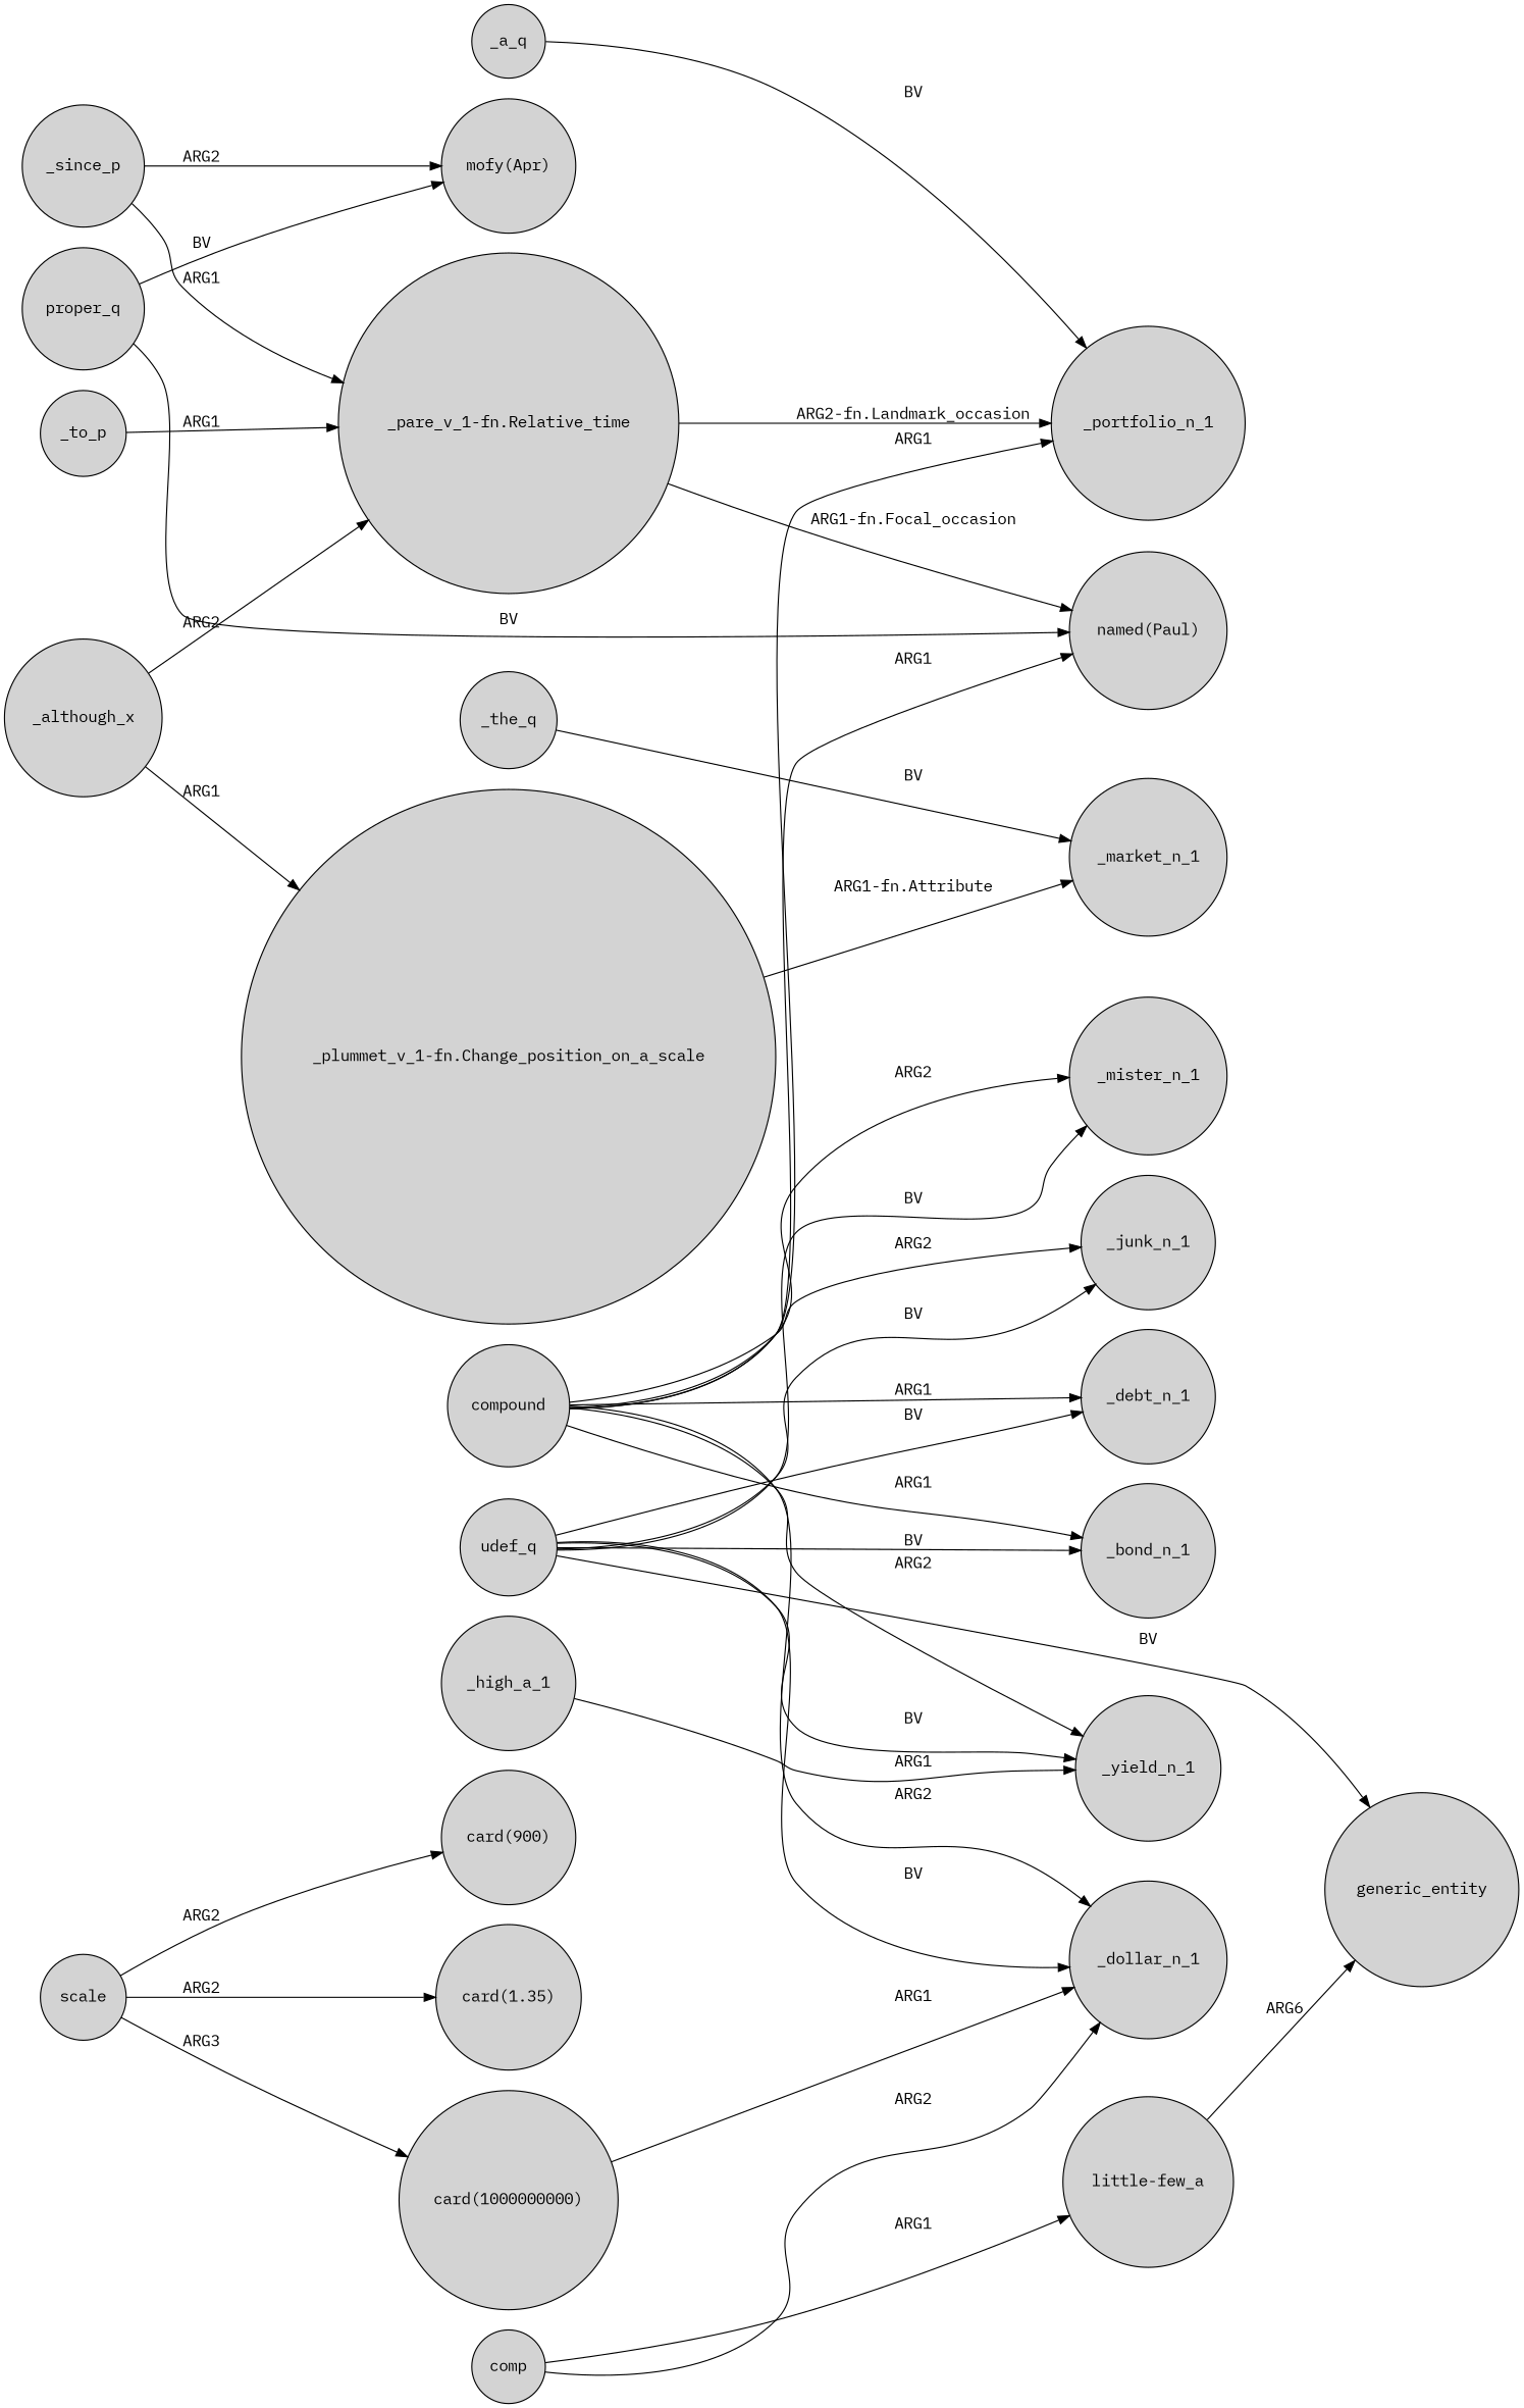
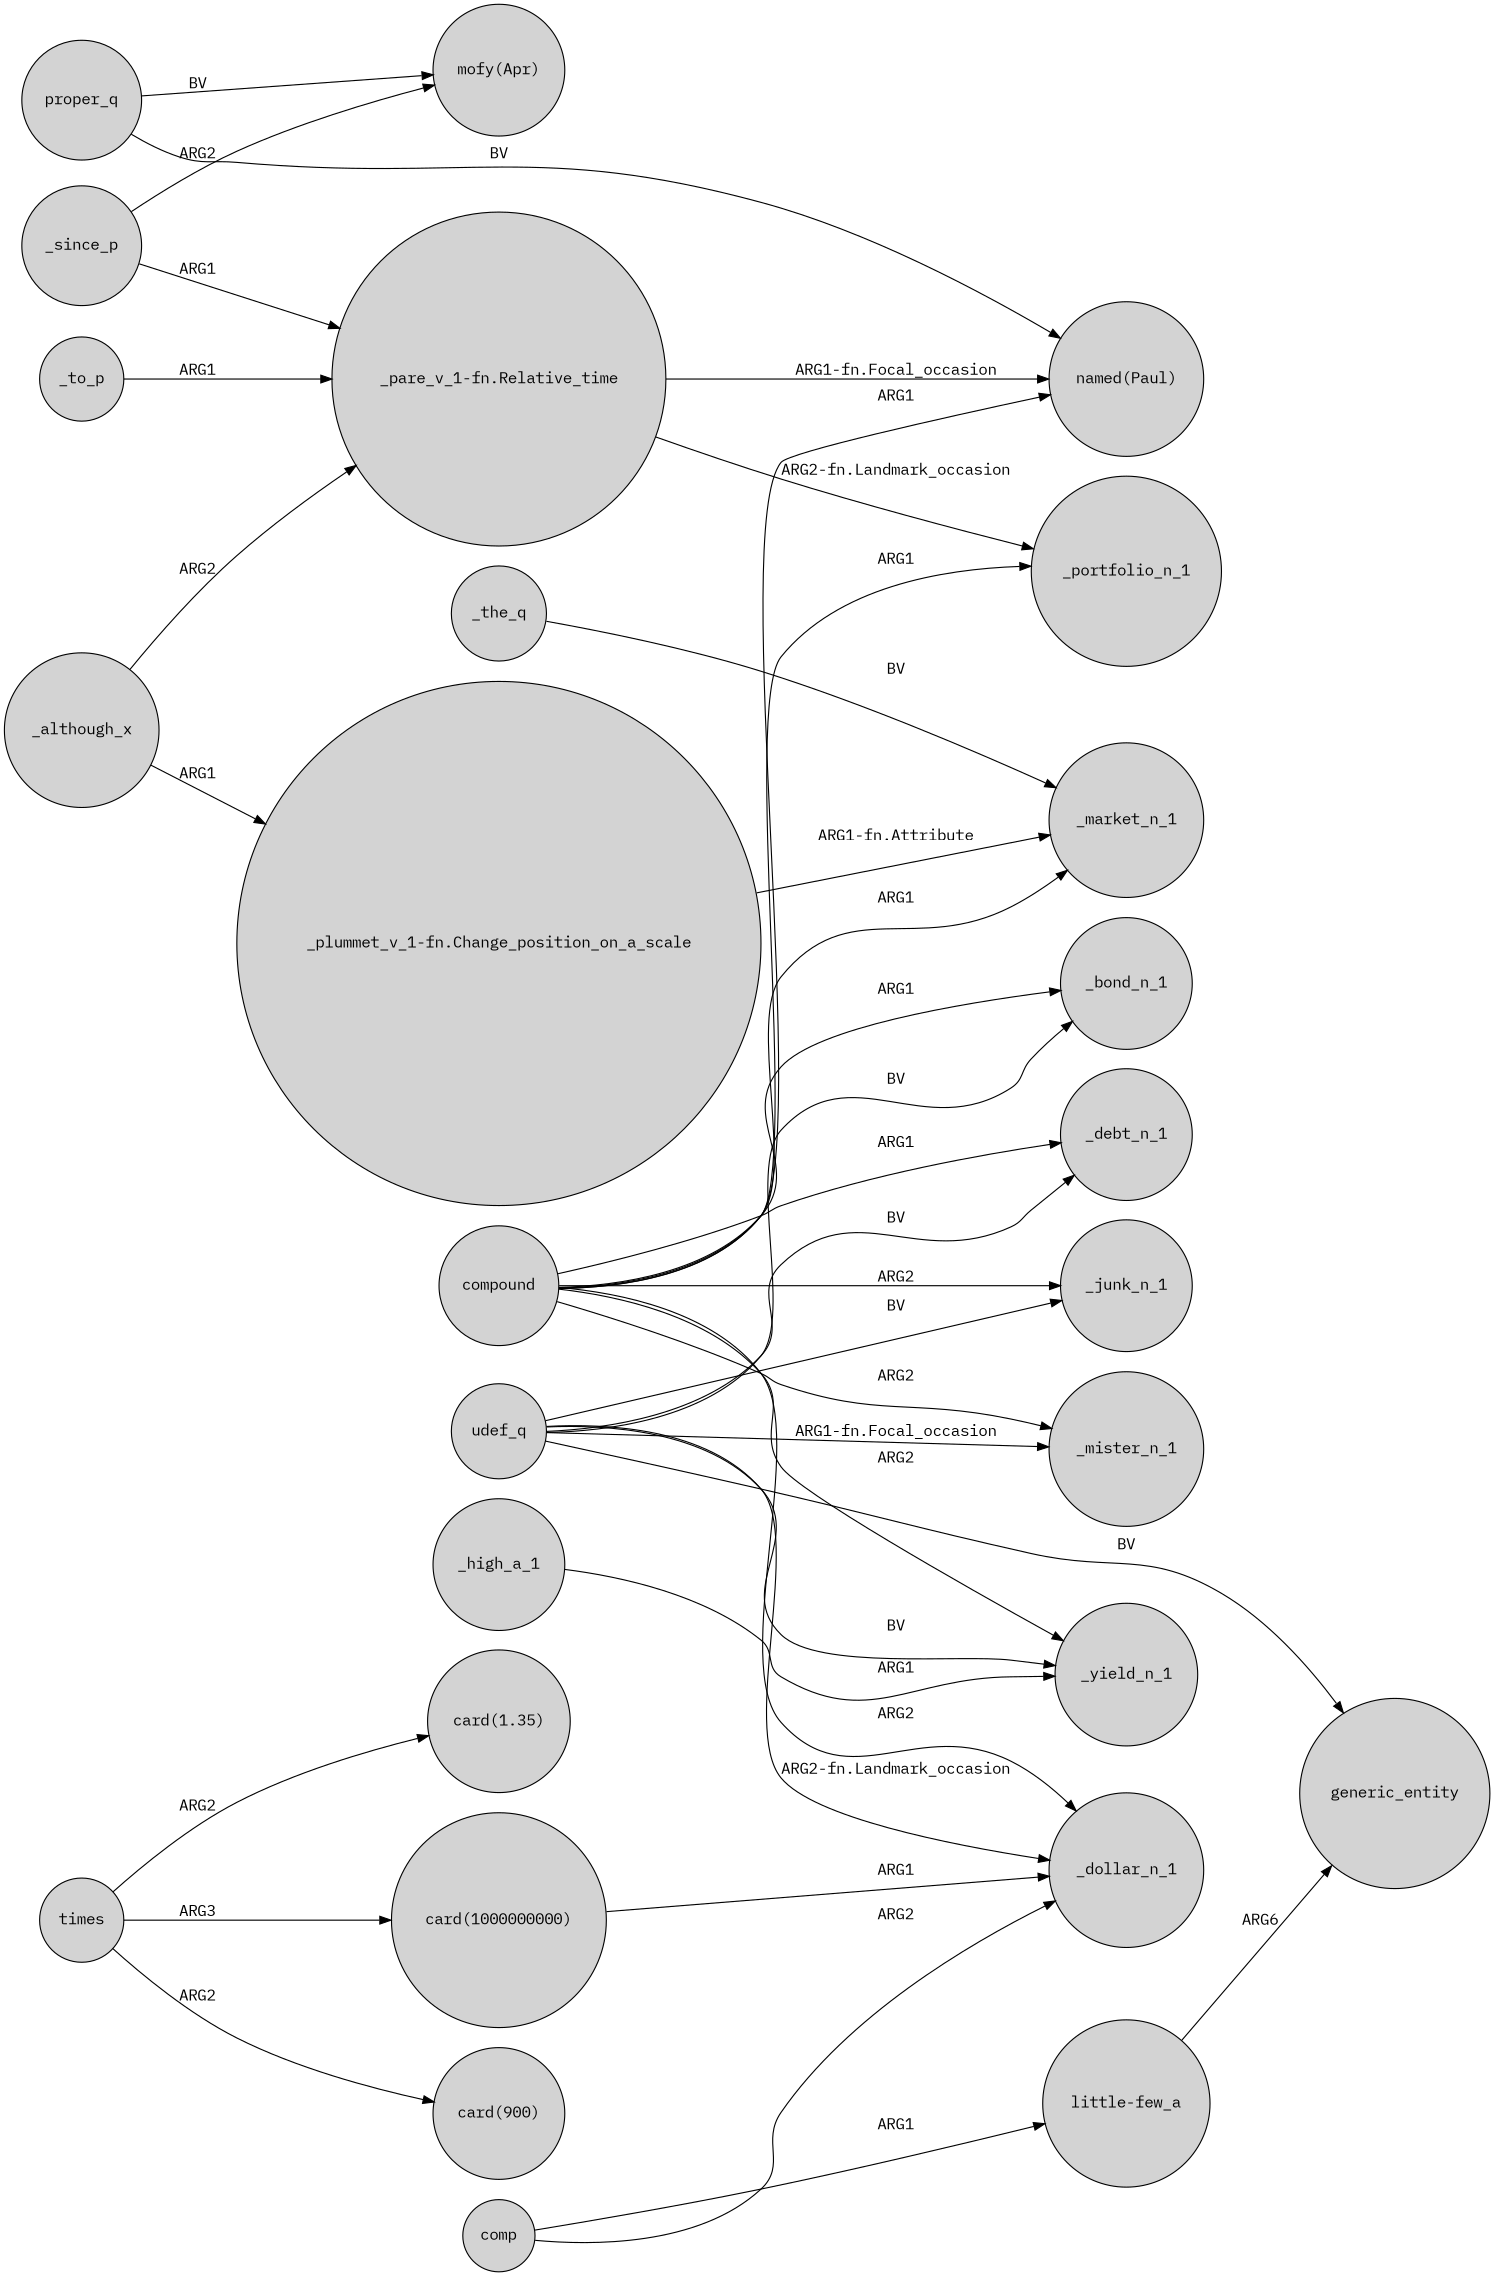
  digraph {
    fontname="IBM Plex Mono"
    rankdir=LR
    node [fontname="IBM Plex Mono" shape=circle style=filled]
    edge [fontname="IBM Plex Mono"]
    "card(1000000000)"
    _dollar_n_1
    proper_q
    "mofy(Apr)"
    "named(Paul)"
    compound
    _mister_n_1
    _bond_n_1
    _yield_n_1
    _portfolio_n_1
    _junk_n_1
    _market_n_1
    _debt_n_1
    _to_p
    "_pare_v_1-fn.Relative_time"
    udef_q
    generic_entity
    comp
    "little-few_a"
-   times [label=scale]
+   times
    "card(900)"
    "card(1.35)"
    _although_x
    "_plummet_v_1-fn.Change_position_on_a_scale"
    _since_p
    _the_q
-   _a_q
    _high_a_1
    "card(1000000000)" -> _dollar_n_1 [label=ARG1]
    proper_q -> "mofy(Apr)" [label=BV]
    proper_q -> "named(Paul)" [label=BV]
    compound -> _dollar_n_1 [label=ARG2]
    compound -> "named(Paul)" [label=ARG1]
    compound -> _mister_n_1 [label=ARG2]
    compound -> _bond_n_1 [label=ARG1]
    compound -> _yield_n_1 [label=ARG2]
    compound -> _portfolio_n_1 [label=ARG1]
    compound -> _junk_n_1 [label=ARG2]
+   compound -> _market_n_1 [label=ARG1]
    compound -> _debt_n_1 [label=ARG1]
    _to_p -> "_pare_v_1-fn.Relative_time" [label=ARG1]
    "_pare_v_1-fn.Relative_time" -> "named(Paul)" [label="ARG1-fn.Focal_occasion"]
    "_pare_v_1-fn.Relative_time" -> _portfolio_n_1 [label="ARG2-fn.Landmark_occasion"]
-   udef_q -> _dollar_n_1 [label=BV]
-   udef_q -> _mister_n_1 [label=BV]
+   udef_q -> _dollar_n_1 [label="ARG2-fn.Landmark_occasion"]
+   udef_q -> _mister_n_1 [label="ARG1-fn.Focal_occasion"]
    udef_q -> _bond_n_1 [label=BV]
    udef_q -> _yield_n_1 [label=BV]
    udef_q -> _junk_n_1 [label=BV]
    udef_q -> _debt_n_1 [label=BV]
    udef_q -> generic_entity [label=BV]
    comp -> _dollar_n_1 [label=ARG2]
    comp -> "little-few_a" [label=ARG1]
    "little-few_a" -> generic_entity [label=ARG6]
    times -> "card(1000000000)" [label=ARG3]
    times -> "card(900)" [label=ARG2]
    times -> "card(1.35)" [label=ARG2]
    _although_x -> "_pare_v_1-fn.Relative_time" [label=ARG2]
    _although_x -> "_plummet_v_1-fn.Change_position_on_a_scale" [label=ARG1]
    "_plummet_v_1-fn.Change_position_on_a_scale" -> _market_n_1 [label="ARG1-fn.Attribute"]
    _since_p -> "mofy(Apr)" [label=ARG2]
    _since_p -> "_pare_v_1-fn.Relative_time" [label=ARG1]
    _the_q -> _market_n_1 [label=BV]
-   _a_q -> _portfolio_n_1 [label=BV]
    _high_a_1 -> _yield_n_1 [label=ARG1]
  }
